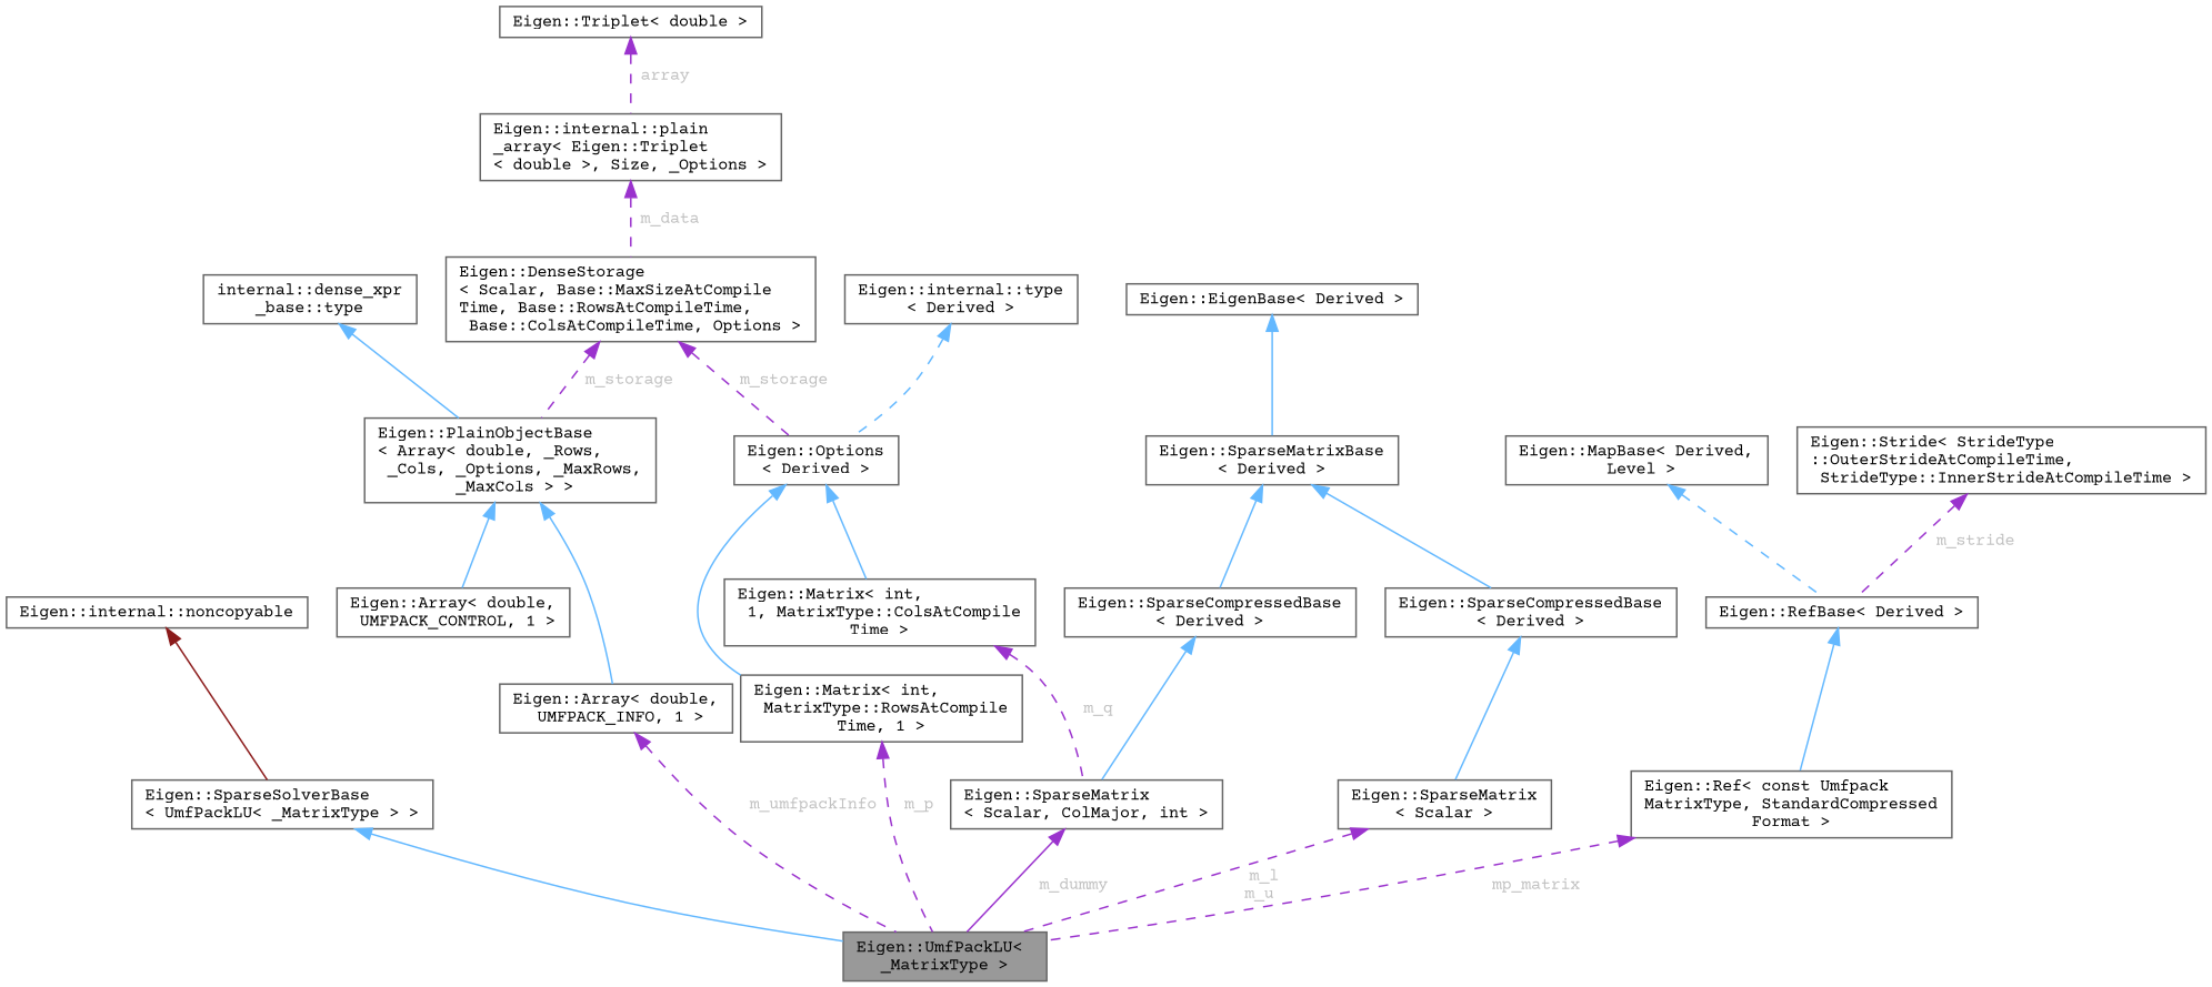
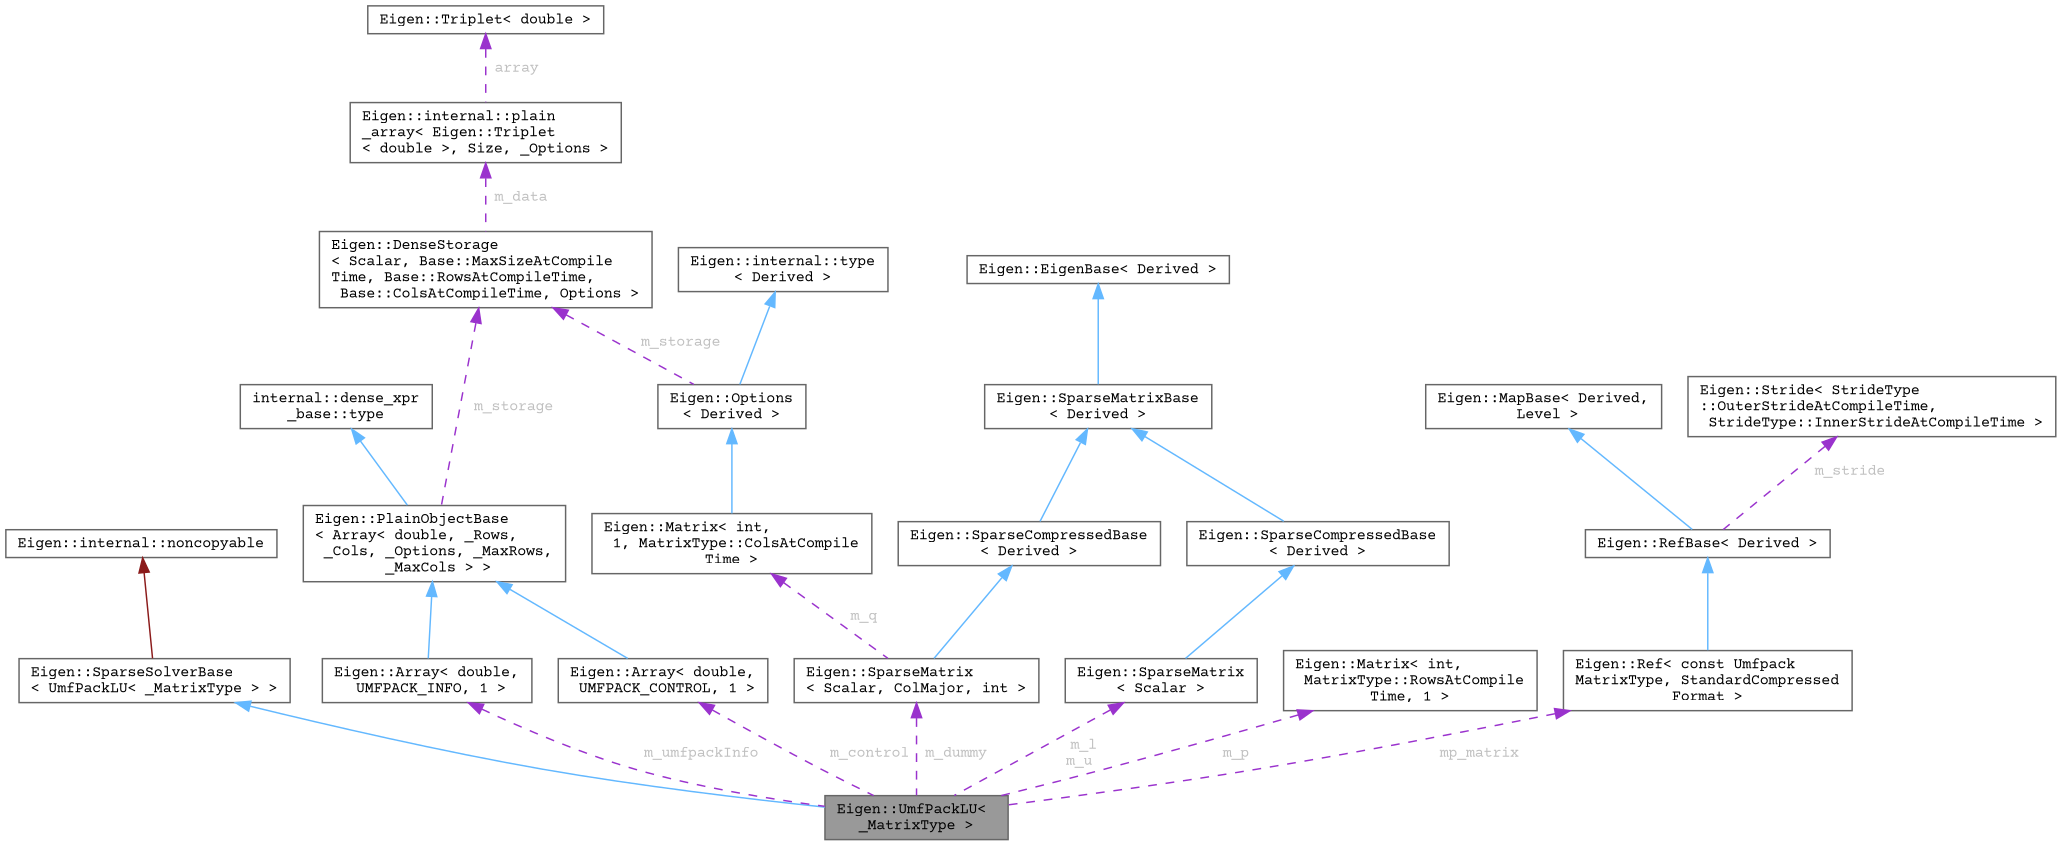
  digraph {
    fontname="Courier Prime"
    rankdir=TB
    node [color=gray40 fillcolor=white fontname="Courier Prime" fontsize=10 shape=box style=filled]
    edge [color=steelblue1 dir=back fontname="Courier Prime" fontsize=10 labelfontname=Helvetica labelfontsize=10 style=solid]
    n1 [fillcolor=grey60 fontcolor=black height=0.2 label="Eigen::UmfPackLU\< \l_MatrixType \>" width=0.4]
    n2 [height=0.2 label="Eigen::SparseSolverBase\l\< UmfPackLU\< _MatrixType \> \>" width=0.4]
    n3 [height=0.2 label="Eigen::internal::noncopyable" width=0.4]
    n4 [height=0.2 label="Eigen::SparseMatrix\l\< Scalar \>" width=0.4]
    n5 [height=0.2 label="Eigen::SparseCompressedBase\l\< Derived \>" width=0.4]
    n6 [height=0.2 label="Eigen::SparseMatrixBase\l\< Derived \>" width=0.4]
    n7 [height=0.2 label="Eigen::SparseCompressedBase\l\< Derived \>" width=0.4]
    n8 [height=0.2 label="Eigen::SparseMatrix\l\< Scalar, ColMajor, int \>" width=0.4]
    n9 [height=0.2 label="Eigen::EigenBase\< Derived \>" width=0.4]
    n10 [height=0.2 label="Eigen::Array\< double,\l UMFPACK_CONTROL, 1 \>" width=0.4]
    n11 [height=0.2 label="Eigen::PlainObjectBase\l\< Array\< double, _Rows,\l _Cols, _Options, _MaxRows,\l _MaxCols \> \>" width=0.4]
    n12 [height=0.2 label="Eigen::Array\< double,\l UMFPACK_INFO, 1 \>" width=0.4]
    n13 [height=0.2 label="internal::dense_xpr\l_base::type" width=0.4]
    n14 [height=0.2 label="Eigen::DenseStorage\l\< Scalar, Base::MaxSizeAtCompile\lTime, Base::RowsAtCompileTime,\l Base::ColsAtCompileTime, Options \>" width=0.4]
    n15 [height=0.2 label="Eigen::Options\l\< Derived \>" width=0.4]
    n16 [height=0.2 label="Eigen::Matrix\< int,\l MatrixType::RowsAtCompile\lTime, 1 \>" width=0.4]
    n17 [height=0.2 label="Eigen::Matrix\< int,\l 1, MatrixType::ColsAtCompile\lTime \>" width=0.4]
    n18 [height=0.2 label="Eigen::internal::plain\l_array\< Eigen::Triplet\l\< double \>, Size, _Options \>" width=0.4]
    n19 [height=0.2 label="Eigen::Triplet\< double \>" width=0.4]
    n20 [height=0.2 label="Eigen::internal::type\l\< Derived \>" width=0.4]
    n21 [height=0.2 label="Eigen::Ref\< const Umfpack\lMatrixType, StandardCompressed\lFormat \>" width=0.4]
    n22 [height=0.2 label="Eigen::RefBase\< Derived \>" width=0.4]
    n23 [height=0.2 label="Eigen::MapBase\< Derived,\l Level \>" width=0.4]
    n24 [height=0.2 label="Eigen::Stride\< StrideType\l::OuterStrideAtCompileTime,\l StrideType::InnerStrideAtCompileTime \>" width=0.4]
    n2 -> n1
    n3 -> n2 [color=firebrick4]
    n4 -> n1 [color=darkorchid3 fontcolor=grey label=" m_l\nm_u" style=dashed]
    n5 -> n4
    n6 -> n5
    n6 -> n7
    n7 -> n8
-   n8 -> n1 [color=darkorchid3 fontcolor=grey label=" m_dummy"]
+   n8 -> n1 [color=darkorchid3 fontcolor=grey label=" m_dummy" style=dashed]
    n9 -> n6
+   n10 -> n1 [color=darkorchid3 fontcolor=grey label=" m_control" style=dashed]
    n11 -> n10
    n11 -> n12
    n12 -> n1 [color=darkorchid3 fontcolor=grey label=" m_umfpackInfo" style=dashed]
    n13 -> n11
    n14 -> n11 [color=darkorchid3 fontcolor=grey label=" m_storage" style=dashed]
    n14 -> n15 [color=darkorchid3 fontcolor=grey label=" m_storage" style=dashed]
-   n15 -> n16
    n15 -> n17
    n16 -> n1 [color=darkorchid3 fontcolor=grey label=" m_p" style=dashed]
    n17 -> n8 [color=darkorchid3 fontcolor=grey label=" m_q" style=dashed]
    n18 -> n14 [color=darkorchid3 fontcolor=grey label=" m_data" style=dashed]
    n19 -> n18 [color=darkorchid3 fontcolor=grey label=" array" style=dashed]
-   n20 -> n15 [style=dashed]
+   n20 -> n15
    n21 -> n1 [color=darkorchid3 fontcolor=grey label=" mp_matrix" style=dashed]
    n22 -> n21
-   n23 -> n22 [style=dashed]
+   n23 -> n22
    n24 -> n22 [color=darkorchid3 fontcolor=grey label=" m_stride" style=dashed]
  }
